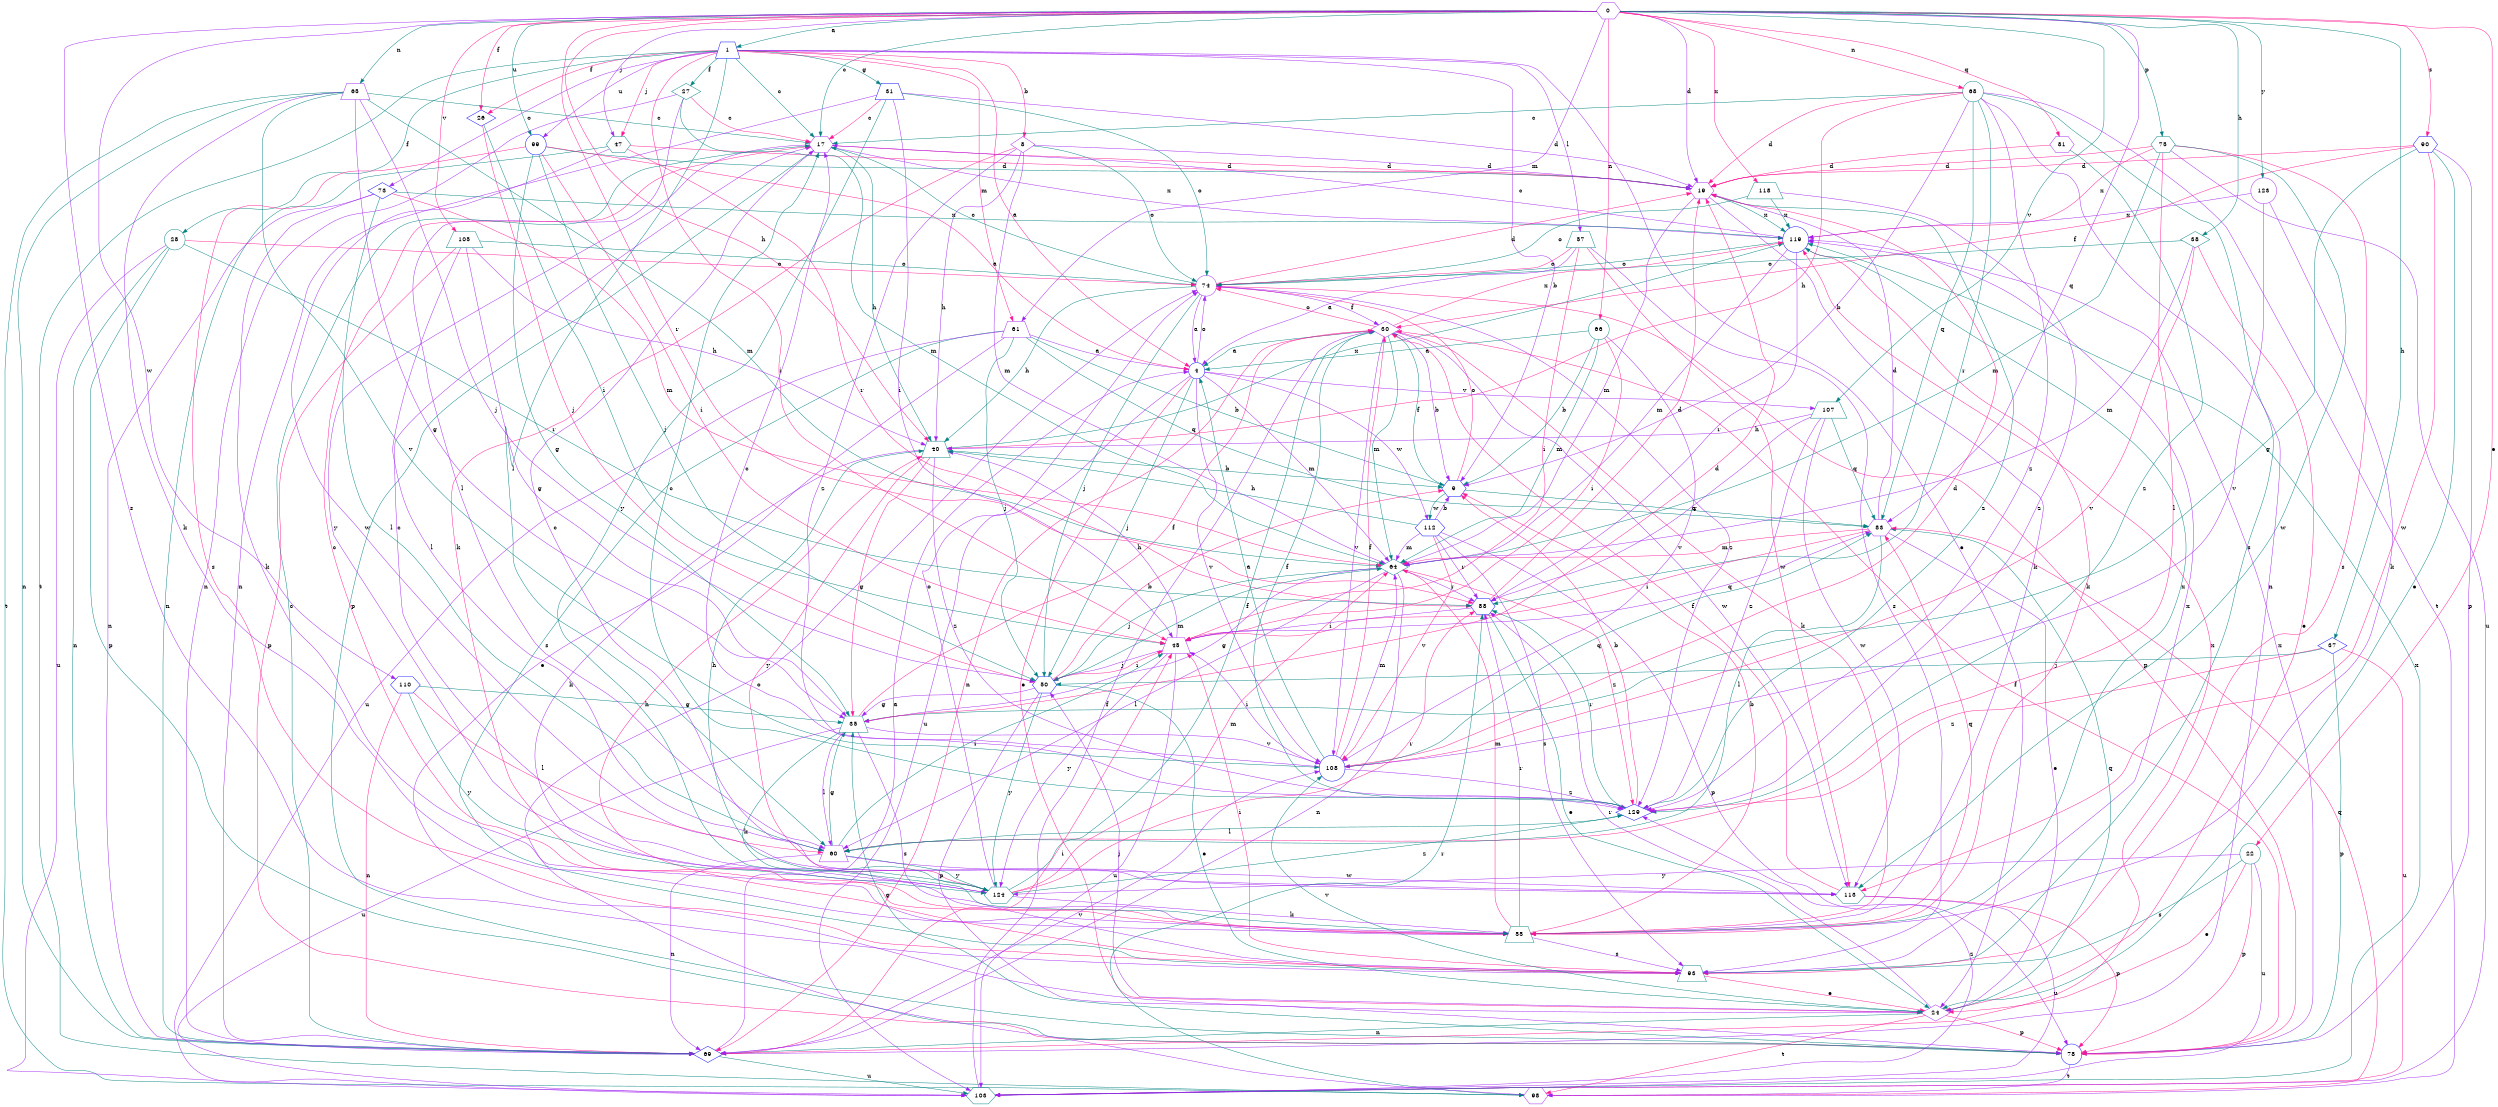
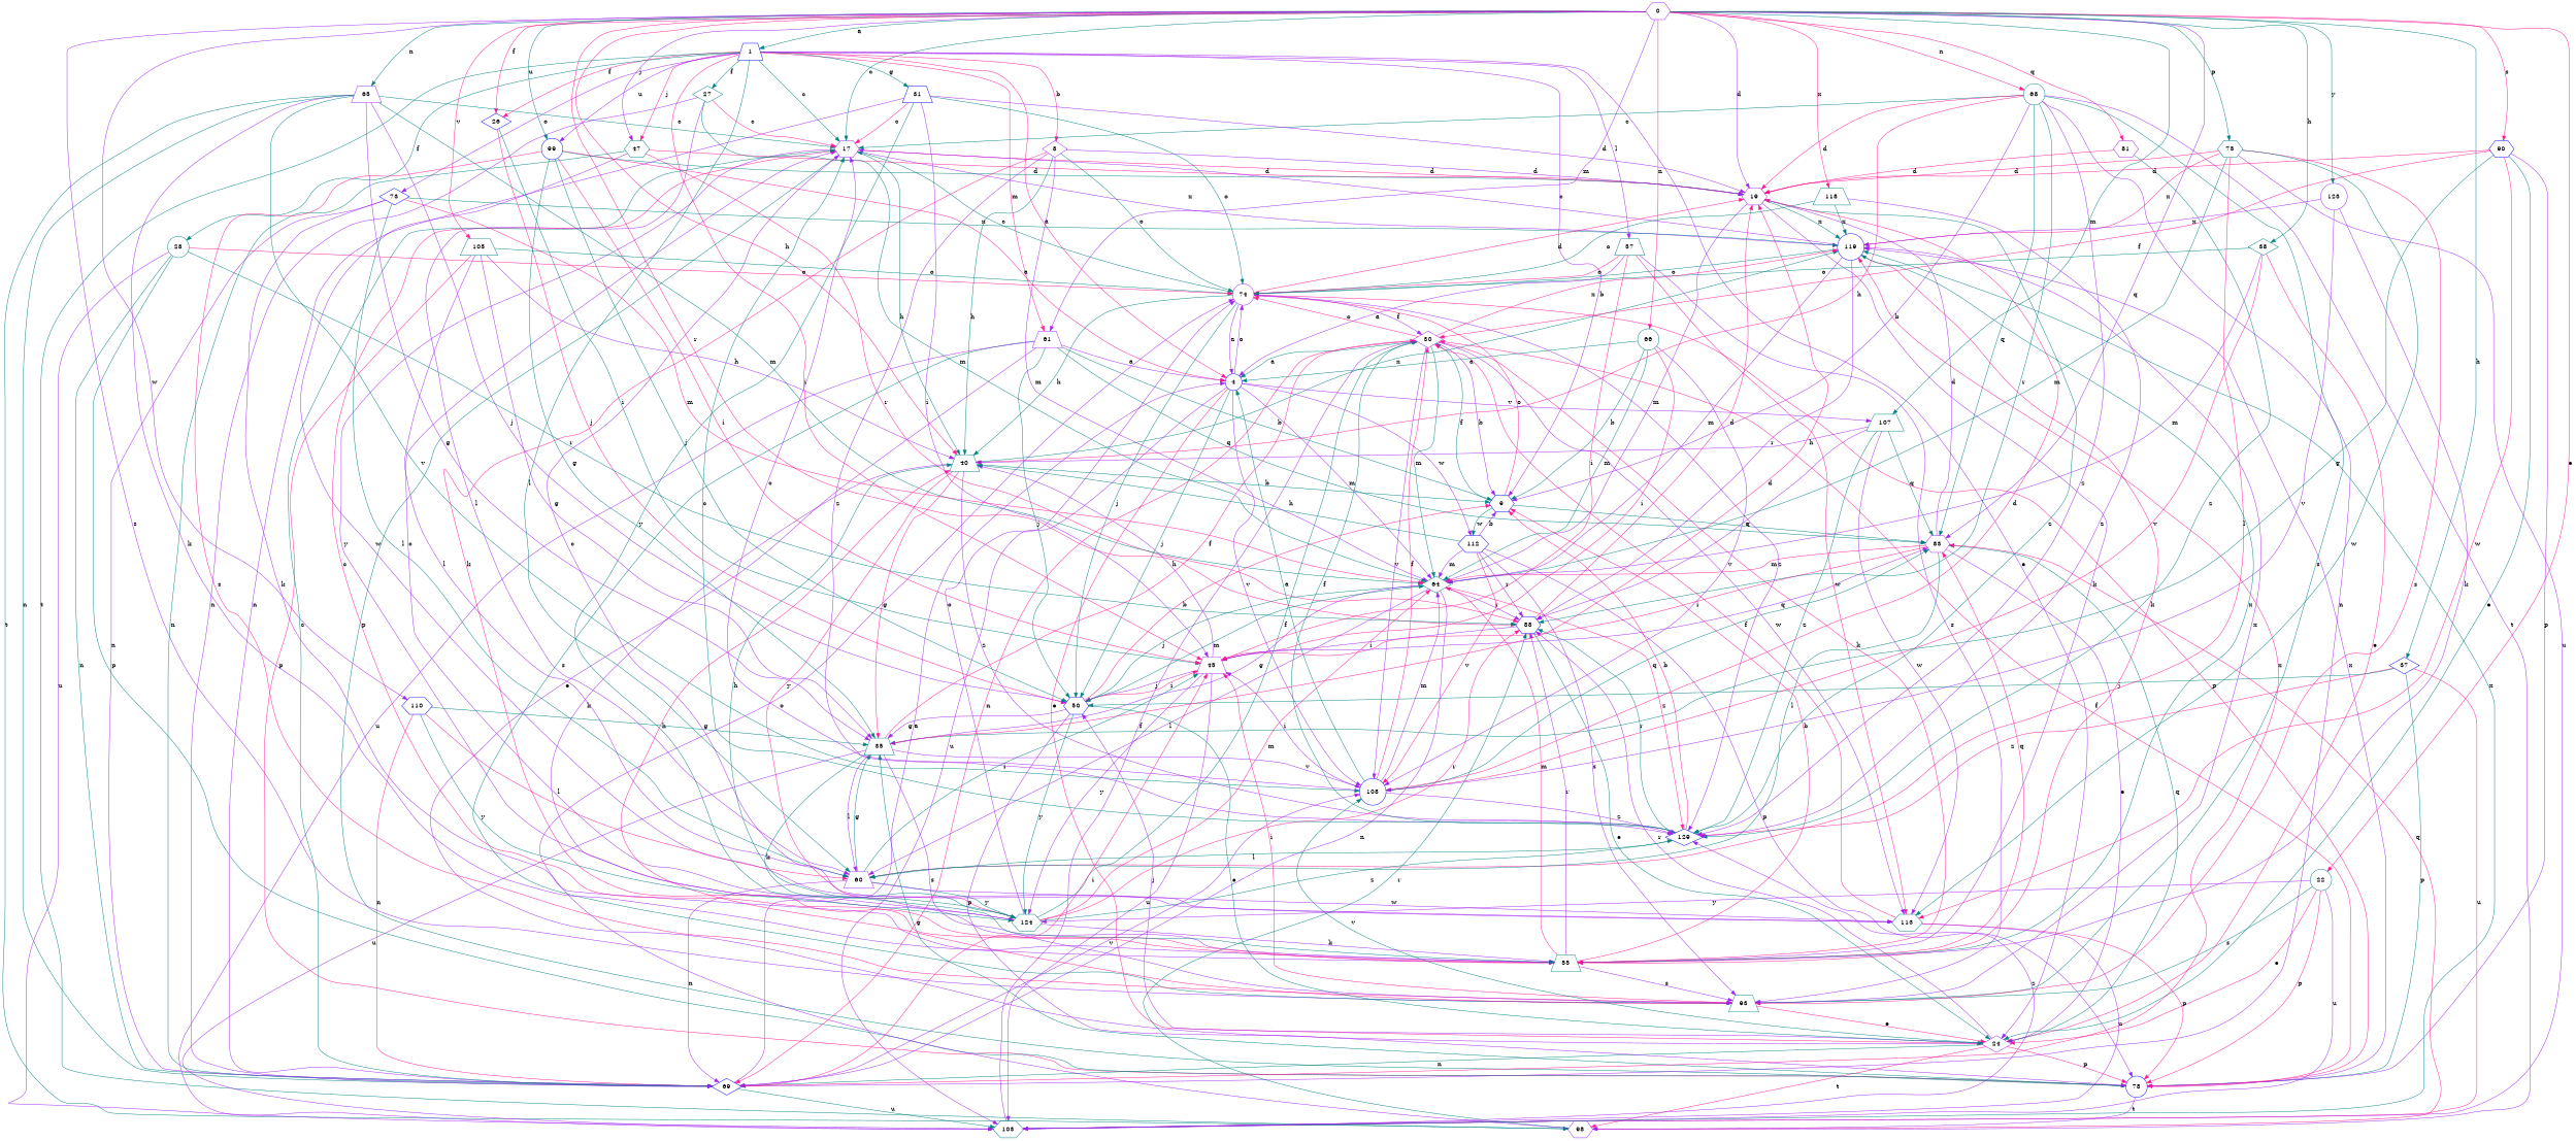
  strict digraph {
    node [color=teal shape=hexagon]
    edge [color=purple]
    0 [color=purple]
    1 [color=blue shape=trapezium]
    n3 [color=purple label=17]
    19 [color=purple]
    22 [shape=circle]
    26 [color=blue shape=diamond]
    37 [color=blue shape=diamond]
    38 [shape=diamond]
    40 [shape=trapezium]
    47
    61 [color=purple shape=trapezium]
    65 [color=purple shape=trapezium]
    66 [shape=circle]
    68 [shape=circle]
    75
    81 [color=purple]
    83 [color=purple]
    88 [color=blue]
    90 [color=blue]
    93 [shape=trapezium]
    99 [color=blue shape=circle]
    105 [shape=trapezium]
    n23 [label=107 shape=trapezium]
    110 [color=blue]
    118 [shape=trapezium]
    123 [color=purple shape=circle]
    4 [color=blue shape=circle]
    8 [color=purple shape=diamond]
    9 [color=blue]
    24 [color=purple shape=diamond]
    27 [shape=diamond]
    28 [shape=circle]
    31 [color=blue shape=trapezium]
    45 [color=purple shape=trapezium]
    57 [shape=trapezium]
    60 [color=purple shape=trapezium]
    73 [color=blue shape=diamond]
    98 [color=purple]
    78 [color=blue shape=circle]
    119 [color=blue shape=circle]
    124
    64 [shape=diamond]
    55 [shape=trapezium]
    129 [color=blue shape=diamond]
    103
    50 [color=blue]
    74 [color=purple shape=circle]
    108 [color=blue shape=circle]
    35 [shape=trapezium]
    69 [color=blue shape=diamond]
    113
    30 [color=purple shape=diamond]
    112 [color=blue]
    0 -> 1 [color=teal label=a]
    0 -> n3 [color=teal label=c]
    0 -> 19 [label=d]
    0 -> 22 [color=deeppink label=e]
    0 -> 26 [color=deeppink label=f]
    0 -> 37 [color=teal label=h]
    0 -> 38 [color=teal label=h]
    0 -> 40 [color=deeppink label=h]
    0 -> 47 [label=j]
    0 -> 61 [label=m]
    0 -> 65 [color=teal label=n]
    0 -> 66 [color=deeppink label=n]
    0 -> 68 [color=deeppink label=n]
    0 -> 75 [color=teal label=p]
    0 -> 81 [color=deeppink label=q]
    0 -> 83 [label=q]
    0 -> 88 [color=deeppink label=r]
    0 -> 90 [color=deeppink label=s]
    0 -> 93 [label=s]
    0 -> 99 [color=teal label=u]
    0 -> 105 [color=deeppink label=v]
-   0 -> n23 [color=teal label=v]
+   0 -> n23 [color=teal label=m]
    0 -> 110 [label=w]
    0 -> 118 [color=deeppink label=x]
    0 -> 123 [color=teal label=y]
    1 -> n3 [color=teal label=c]
    1 -> 26 [color=deeppink label=f]
    1 -> 47 [color=deeppink label=j]
    1 -> 61 [color=deeppink label=m]
    1 -> 99 [label=u]
    1 -> 4 [color=deeppink label=a]
    1 -> 8 [color=deeppink label=b]
    1 -> 9 [label=b]
    1 -> 24 [label=e]
    1 -> 27 [color=teal label=f]
    1 -> 28 [color=teal label=f]
    1 -> 31 [color=teal label=g]
    1 -> 45 [color=deeppink label=i]
    1 -> 57 [label=l]
    1 -> 60 [color=teal label=l]
    1 -> 73 [label=o]
    1 -> 98 [color=teal label=t]
    n3 -> 19 [color=deeppink label=d]
    n3 -> 40 [color=teal label=h]
    n3 -> 78 [color=teal label=p]
    n3 -> 119 [label=x]
    n3 -> 124 [label=y]
    19 -> 119 [color=teal label=x]
    19 -> 64 [label=m]
    19 -> 55 [label=k]
    19 -> 129 [color=teal label=z]
    22 -> 93 [color=teal label=s]
    22 -> 24 [color=deeppink label=e]
    22 -> 78 [color=deeppink label=p]
    22 -> 124 [label=y]
    22 -> 103 [label=u]
    26 -> 45 [color=teal label=i]
    26 -> 50 [color=deeppink label=j]
    37 -> 78 [color=teal label=p]
    37 -> 129 [color=deeppink label=z]
    37 -> 103 [color=deeppink label=u]
    37 -> 50 [color=teal label=j]
    38 -> 24 [color=deeppink label=e]
    38 -> 64 [label=m]
    38 -> 74 [color=teal label=o]
    38 -> 108 [color=deeppink label=v]
    40 -> 9 [color=teal label=b]
    40 -> 119 [color=teal label=x]
    40 -> 124 [color=deeppink label=y]
    40 -> 55 [label=k]
    40 -> 129 [label=z]
    40 -> 35 [color=deeppink label=g]
    47 -> 19 [color=deeppink label=d]
    47 -> 88 [color=deeppink label=r]
    47 -> 69 [color=teal label=n]
    47 -> 113 [label=w]
    61 -> 83 [color=teal label=q]
    61 -> 93 [color=teal label=s]
    61 -> 4 [label=a]
    61 -> 9 [color=teal label=b]
    61 -> 24 [label=e]
    61 -> 103 [label=u]
    61 -> 50 [color=teal label=j]
    65 -> n3 [color=teal label=c]
    65 -> 98 [color=teal label=t]
    65 -> 64 [color=teal label=m]
    65 -> 55 [label=k]
    65 -> 50 [label=j]
    65 -> 108 [color=teal label=v]
    65 -> 35 [label=g]
    65 -> 69 [color=teal label=n]
    66 -> 4 [color=teal label=a]
    66 -> 9 [color=teal label=b]
    66 -> 45 [color=deeppink label=i]
    66 -> 64 [color=teal label=m]
    66 -> 108 [label=v]
    68 -> n3 [color=teal label=c]
    68 -> 19 [color=deeppink label=d]
    68 -> 40 [color=deeppink label=h]
    68 -> 83 [color=teal label=q]
    68 -> 88 [color=teal label=r]
    68 -> 93 [color=teal label=s]
    68 -> 9 [label=b]
    68 -> 98 [label=t]
    68 -> 129 [label=z]
    68 -> 69 [label=n]
    75 -> 19 [color=deeppink label=d]
    75 -> 93 [color=deeppink label=s]
    75 -> 60 [color=deeppink label=l]
    75 -> 119 [color=deeppink label=x]
    75 -> 64 [color=teal label=m]
    75 -> 103 [label=u]
    75 -> 113 [color=teal label=w]
    81 -> 19 [color=deeppink label=d]
    81 -> 129 [color=teal label=z]
    83 -> 19 [label=d]
    83 -> 24 [label=e]
    83 -> 45 [color=deeppink label=i]
    83 -> 60 [color=teal label=l]
    83 -> 64 [color=deeppink label=m]
    88 -> 19 [color=deeppink label=d]
    88 -> 24 [color=teal label=e]
    88 -> 45 [label=i]
    90 -> 19 [color=deeppink label=d]
    90 -> 24 [color=teal label=e]
    90 -> 78 [label=p]
    90 -> 35 [color=teal label=g]
    90 -> 113 [color=deeppink label=w]
    90 -> 30 [color=deeppink label=f]
    93 -> 40 [color=deeppink label=h]
    93 -> 24 [color=deeppink label=e]
    93 -> 45 [color=deeppink label=i]
    93 -> 119 [label=x]
    99 -> 19 [color=teal label=d]
    99 -> 93 [color=deeppink label=s]
    99 -> 4 [color=deeppink label=a]
    99 -> 45 [color=deeppink label=i]
    99 -> 50 [color=teal label=j]
    99 -> 35 [color=teal label=g]
    105 -> 40 [label=h]
    105 -> 60 [label=l]
    105 -> 78 [color=deeppink label=p]
    105 -> 74 [color=teal label=o]
    105 -> 35 [label=g]
    n23 -> 40 [label=h]
    n23 -> 83 [color=teal label=q]
    n23 -> 88 [label=r]
-   n23 -> 129 [label=z]
+   n23 -> 129 [color=teal label=z]
    n23 -> 113 [label=w]
    110 -> 60 [color=deeppink label=l]
    110 -> 124 [color=teal label=y]
    110 -> 35 [color=teal label=g]
    110 -> 69 [color=deeppink label=n]
    118 -> 119 [color=teal label=x]
    118 -> 129 [label=z]
    118 -> 74 [color=teal label=o]
    123 -> 119 [label=x]
    123 -> 55 [label=k]
    123 -> 108 [label=v]
    4 -> n23 [label=v]
    4 -> 24 [color=deeppink label=e]
    4 -> 64 [label=m]
    4 -> 103 [label=u]
    4 -> 50 [color=teal label=j]
    4 -> 74 [label=o]
    4 -> 108 [label=v]
    4 -> 112 [label=w]
    8 -> 19 [label=d]
-   8 -> 40 [label=h]
+   8 -> 40 [color=teal label=h]
    8 -> 64 [label=m]
    8 -> 55 [color=deeppink label=k]
    8 -> 129 [label=z]
    8 -> 74 [color=teal label=o]
    9 -> 83 [color=teal label=q]
    9 -> 74 [color=deeppink label=o]
    9 -> 30 [color=teal label=f]
    9 -> 112 [color=teal label=w]
    24 -> 83 [color=teal label=q]
    24 -> 88 [label=r]
    24 -> 98 [color=deeppink label=t]
    24 -> 78 [color=deeppink label=p]
    24 -> 50 [label=j]
    24 -> 108 [color=teal label=v]
    24 -> 69 [color=teal label=n]
    27 -> n3 [color=deeppink label=c]
    27 -> 60 [label=l]
    27 -> 64 [color=teal label=m]
    27 -> 69 [label=n]
    28 -> 88 [color=teal label=r]
    28 -> 78 [color=teal label=p]
    28 -> 103 [label=u]
    28 -> 74 [color=deeppink label=o]
    28 -> 69 [color=teal label=n]
    31 -> n3 [color=deeppink label=c]
    31 -> 19 [label=d]
    31 -> 45 [label=i]
    31 -> 124 [color=teal label=y]
    31 -> 74 [color=teal label=o]
    31 -> 69 [label=n]
    45 -> 40 [label=h]
    45 -> 83 [label=q]
    45 -> 124 [label=y]
    45 -> 103 [label=u]
    45 -> 50 [label=j]
    57 -> 93 [label=s]
    57 -> 4 [label=a]
    57 -> 45 [color=deeppink label=i]
    57 -> 74 [color=deeppink label=o]
    57 -> 113 [color=deeppink label=w]
    60 -> 45 [color=teal label=i]
    60 -> 124 [color=teal label=y]
    60 -> 35 [color=teal label=g]
    60 -> 69 [label=n]
    60 -> 113 [label=w]
    73 -> 60 [color=teal label=l]
    73 -> 119 [color=teal label=x]
    73 -> 64 [color=deeppink label=m]
    73 -> 55 [label=k]
    73 -> 69 [label=n]
    98 -> 83 [color=deeppink label=q]
    98 -> 88 [color=teal label=r]
    98 -> 74 [label=o]
    78 -> 98 [label=t]
    78 -> 119 [label=x]
    78 -> 35 [color=teal label=g]
    78 -> 30 [color=deeppink label=f]
    119 -> n3 [label=c]
    119 -> 88 [label=r]
    119 -> 64 [label=m]
    119 -> 55 [color=deeppink label=k]
    119 -> 74 [color=teal label=o]
    124 -> n3 [label=c]
    124 -> 40 [color=teal label=h]
    124 -> 88 [color=deeppink label=r]
    124 -> 64 [color=deeppink label=m]
    124 -> 55 [label=k]
    124 -> 129 [color=teal label=z]
    124 -> 74 [label=o]
    124 -> 30 [color=teal label=f]
    64 -> 88 [label=r]
    64 -> 60 [label=l]
    64 -> 129 [color=deeppink label=z]
    64 -> 50 [color=teal label=j]
    64 -> 35 [label=g]
    64 -> 69 [label=n]
    55 -> n3 [color=deeppink label=c]
    55 -> 83 [color=deeppink label=q]
    55 -> 88 [label=r]
    55 -> 93 [label=s]
    55 -> 9 [color=deeppink label=b]
    55 -> 119 [color=teal label=x]
    55 -> 64 [color=deeppink label=m]
    129 -> n3 [color=teal label=c]
    129 -> 88 [color=teal label=r]
    129 -> 9 [color=deeppink label=b]
    129 -> 60 [color=teal label=l]
    129 -> 30 [color=teal label=f]
    103 -> 119 [color=teal label=x]
    103 -> 129 [label=z]
    103 -> 30 [label=f]
    50 -> 9 [color=deeppink label=b]
    50 -> 24 [color=teal label=e]
    50 -> 45 [color=deeppink label=i]
    50 -> 78 [label=p]
    50 -> 124 [color=teal label=y]
    50 -> 64 [color=teal label=m]
    50 -> 35 [label=g]
    74 -> n3 [color=teal label=c]
    74 -> 19 [color=deeppink label=d]
    74 -> 40 [color=teal label=h]
    74 -> 4 [label=a]
    74 -> 78 [color=deeppink label=p]
    74 -> 129 [label=z]
    74 -> 50 [color=teal label=j]
    74 -> 30 [label=f]
    108 -> n3 [label=c]
    108 -> 19 [color=deeppink label=d]
    108 -> 83 [color=teal label=q]
    108 -> 4 [color=teal label=a]
    108 -> 45 [label=i]
    108 -> 64 [label=m]
    108 -> 129 [label=z]
    108 -> 30 [color=deeppink label=f]
    35 -> 19 [color=deeppink label=d]
    35 -> 93 [label=s]
    35 -> 60 [label=l]
    35 -> 55 [color=teal label=k]
    35 -> 103 [label=u]
    35 -> 108 [label=v]
    35 -> 30 [color=deeppink label=f]
    69 -> n3 [color=teal label=c]
    69 -> 4 [label=a]
    69 -> 45 [color=deeppink label=i]
    69 -> 119 [color=deeppink label=x]
    69 -> 103 [color=teal label=u]
    69 -> 108 [label=v]
    113 -> n3 [label=c]
    113 -> 78 [color=deeppink label=p]
    113 -> 103 [label=u]
    113 -> 30 [color=deeppink label=f]
    30 -> 4 [color=teal label=a]
    30 -> 9 [label=b]
    30 -> 119 [color=deeppink label=x]
    30 -> 64 [color=teal label=m]
    30 -> 55 [color=deeppink label=k]
    30 -> 74 [color=deeppink label=o]
    30 -> 108 [label=v]
    30 -> 69 [color=deeppink label=n]
    30 -> 113 [label=w]
    112 -> 40 [color=teal label=h]
    112 -> 88 [label=r]
    112 -> 93 [label=s]
    112 -> 9 [label=b]
    112 -> 78 [label=p]
    112 -> 64 [label=m]
    112 -> 108 [color=deeppink label=v]
  }
